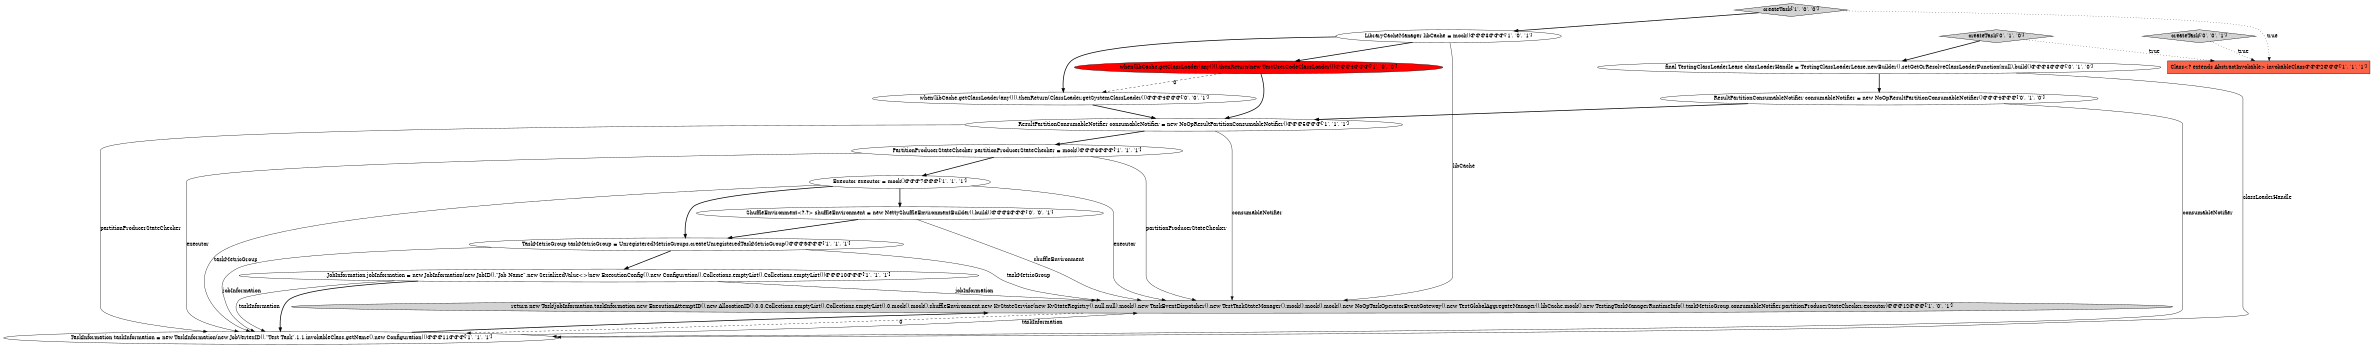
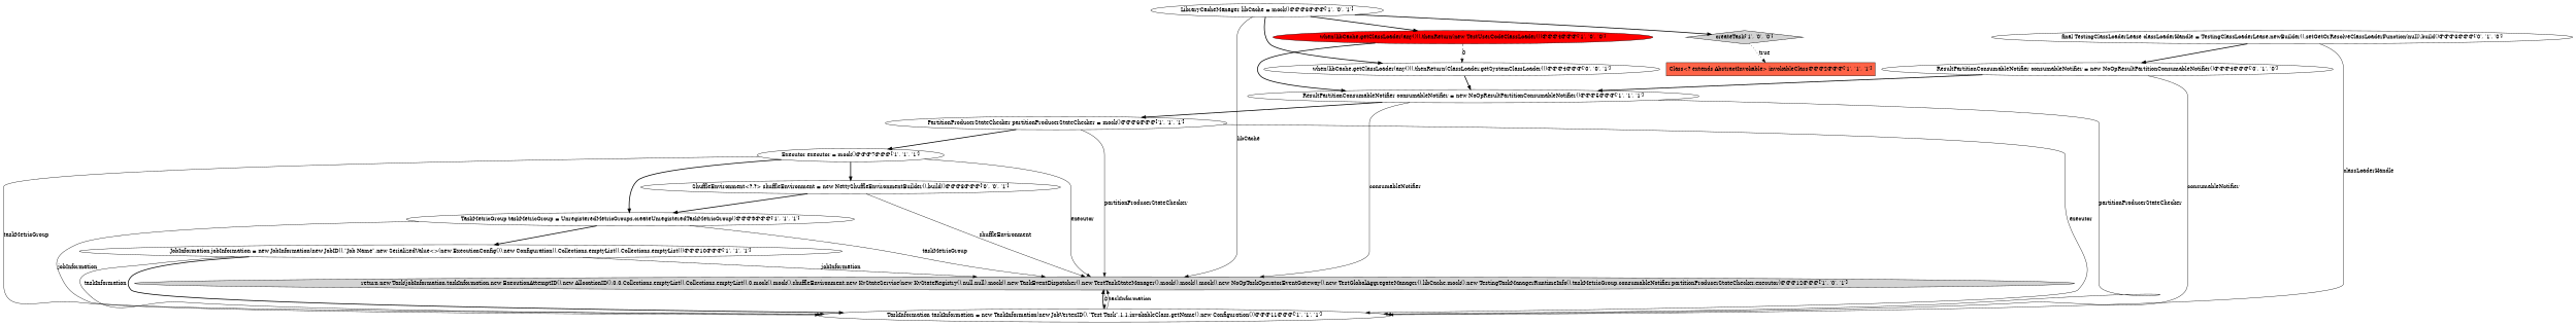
  digraph {
    node [fillcolor=white shape=ellipse style=filled]
    edge [style=bold]
    n1 [label="PartitionProducerStateChecker partitionProducerStateChecker = mock()@@@6@@@['1', '1', '1']"]
    n2 [fillcolor=lightgray label="return new Task(jobInformation,taskInformation,new ExecutionAttemptID(),new AllocationID(),0,0,Collections.emptyList(),Collections.emptyList(),0,mock(),mock(),shuffleEnvironment,new KvStateService(new KvStateRegistry(),null,null),mock(),new TaskEventDispatcher(),new TestTaskStateManager(),mock(),mock(),mock(),new NoOpTaskOperatorEventGateway(),new TestGlobalAggregateManager(),libCache,mock(),new TestingTaskManagerRuntimeInfo(),taskMetricGroup,consumableNotifier,partitionProducerStateChecker,executor)@@@12@@@['1', '0', '1']"]
    n3 [label="TaskInformation taskInformation = new TaskInformation(new JobVertexID(),\"Test Task\",1,1,invokableClass.getName(),new Configuration())@@@11@@@['1', '1', '1']"]
    n4 [label="Executor executor = mock()@@@7@@@['1', '1', '1']"]
    n5 [label="TaskMetricGroup taskMetricGroup = UnregisteredMetricGroups.createUnregisteredTaskMetricGroup()@@@9@@@['1', '1', '1']"]
    n6 [label="ShuffleEnvironment<?,?> shuffleEnvironment = new NettyShuffleEnvironmentBuilder().build()@@@8@@@['0', '0', '1']"]
    n7 [label="JobInformation jobInformation = new JobInformation(new JobID(),\"Job Name\",new SerializedValue<>(new ExecutionConfig()),new Configuration(),Collections.emptyList(),Collections.emptyList())@@@10@@@['1', '1', '1']"]
    n8 [fillcolor=red label="when(libCache.getClassLoader(any())).thenReturn(new TestUserCodeClassLoader())@@@4@@@['1', '0', '0']"]
    n9 [label="ResultPartitionConsumableNotifier consumableNotifier = new NoOpResultPartitionConsumableNotifier()@@@5@@@['1', '1', '1']"]
    n10 [label="when(libCache.getClassLoader(any())).thenReturn(ClassLoader.getSystemClassLoader())@@@4@@@['0', '0', '1']"]
    n11 [label="final TestingClassLoaderLease classLoaderHandle = TestingClassLoaderLease.newBuilder().setGetOrResolveClassLoaderFunction(null).build()@@@3@@@['0', '1', '0']"]
    n12 [label="ResultPartitionConsumableNotifier consumableNotifier = new NoOpResultPartitionConsumableNotifier()@@@4@@@['0', '1', '0']"]
-   n13 [fillcolor=lightgray label="createTask['0', '1', '0']" shape=diamond]
    n14 [fillcolor=tomato label="Class<? extends AbstractInvokable> invokableClass@@@2@@@['1', '1', '1']" shape=box]
    n15 [fillcolor=lightgray label="createTask['1', '0', '0']" shape=diamond]
    n16 [label="LibraryCacheManager libCache = mock()@@@3@@@['1', '0', '1']"]
-   n17 [fillcolor=lightgray label="createTask['0', '0', '1']" shape=diamond]
    n1 -> n2 [label=partitionProducerStateChecker style=solid]
    n1 -> n3 [label=executor style=solid]
    n1 -> n4
    n2 -> n3 [label=0 style=dashed]
    n3 -> n2 [label=taskInformation style=solid]
    n3 -> n2
    n4 -> n2 [label=executor style=solid]
    n4 -> n3 [label=taskMetricGroup style=solid]
    n4 -> n5
    n4 -> n6
    n5 -> n2 [label=taskMetricGroup style=solid]
    n5 -> n3 [label=jobInformation style=solid]
    n5 -> n7
    n6 -> n2 [label=shuffleEnvironment style=solid]
    n6 -> n5
    n7 -> n2 [label=jobInformation style=solid]
    n7 -> n3
    n7 -> n3 [label=taskInformation style=solid]
    n8 -> n9
    n8 -> n10 [label=0 style=dashed]
    n9 -> n1
    n9 -> n2 [label=consumableNotifier style=solid]
    n9 -> n3 [label=partitionProducerStateChecker style=solid]
    n10 -> n9
    n11 -> n3 [label=classLoaderHandle style=solid]
    n11 -> n12
    n12 -> n3 [label=consumableNotifier style=solid]
    n12 -> n9
-   n13 -> n11
-   n13 -> n14 [label=true style=dotted]
    n15 -> n14 [label=true style=dotted]
-   n15 -> n16
+   n16 -> n15
    n16 -> n2 [label=libCache style=solid]
    n16 -> n8
    n16 -> n10
-   n17 -> n14 [label=true style=dotted]
  }
